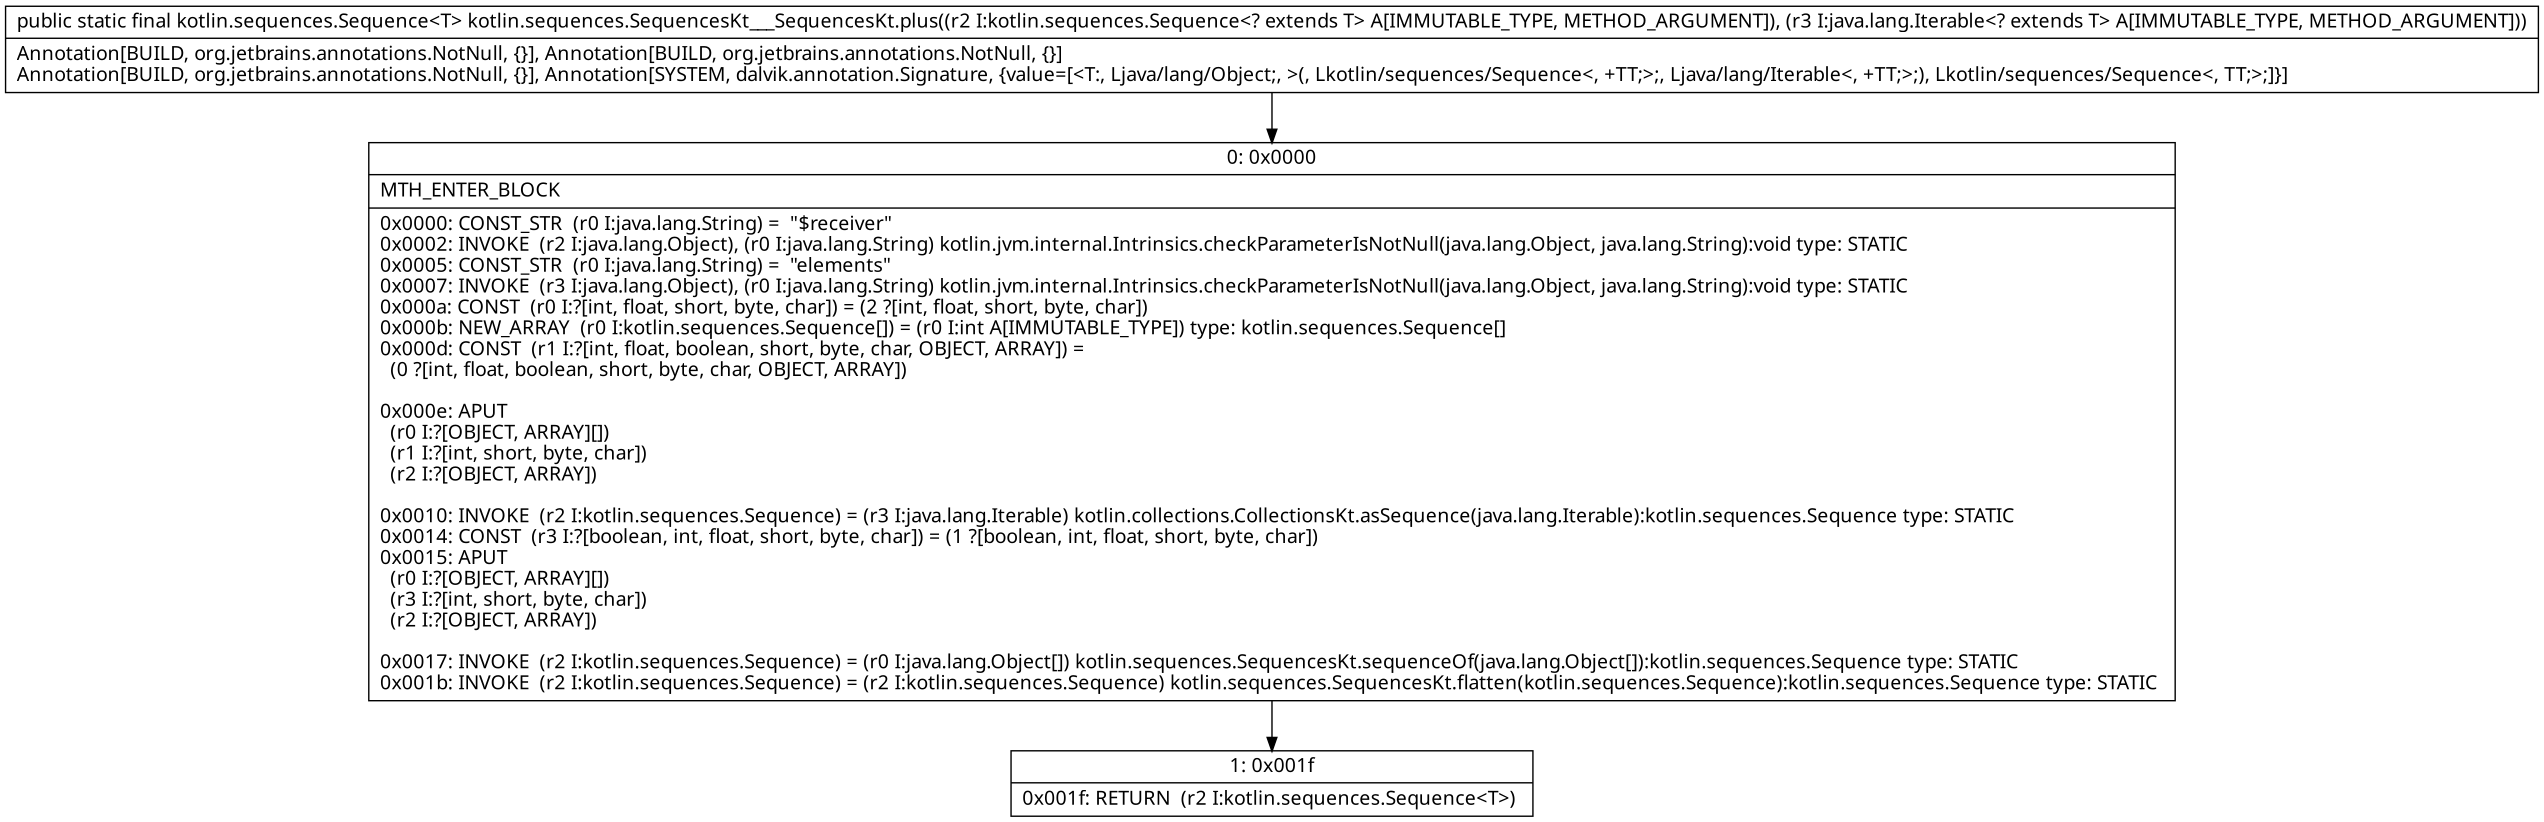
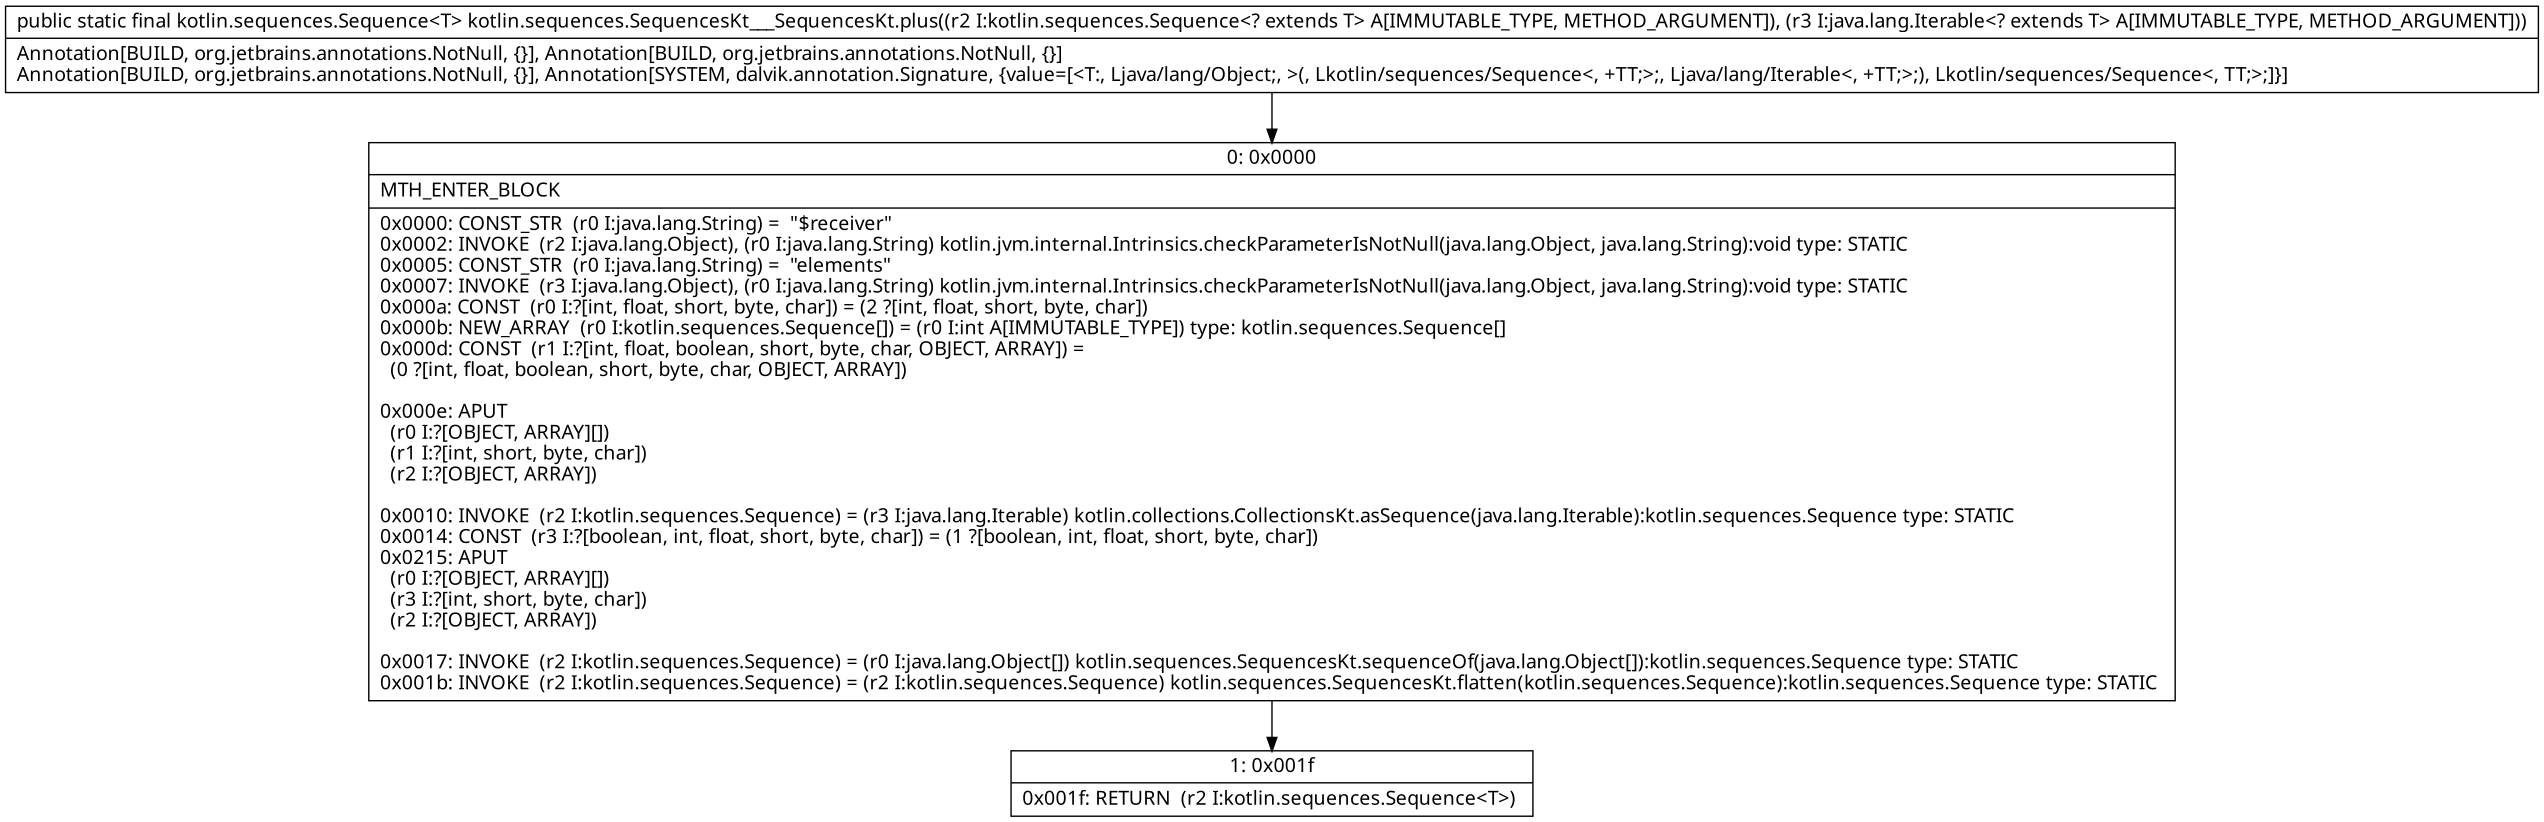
  digraph {
    fontname="Noto Sans"
    node [shape=record fontname="Noto Sans"]
    edge [fontname="Noto Sans"]
-   n1 [label="{0\:\ 0x0000|MTH_ENTER_BLOCK\l|0x0000: CONST_STR  (r0 I:java.lang.String) =  \"$receiver\" \l0x0002: INVOKE  (r2 I:java.lang.Object), (r0 I:java.lang.String) kotlin.jvm.internal.Intrinsics.checkParameterIsNotNull(java.lang.Object, java.lang.String):void type: STATIC \l0x0005: CONST_STR  (r0 I:java.lang.String) =  \"elements\" \l0x0007: INVOKE  (r3 I:java.lang.Object), (r0 I:java.lang.String) kotlin.jvm.internal.Intrinsics.checkParameterIsNotNull(java.lang.Object, java.lang.String):void type: STATIC \l0x000a: CONST  (r0 I:?[int, float, short, byte, char]) = (2 ?[int, float, short, byte, char]) \l0x000b: NEW_ARRAY  (r0 I:kotlin.sequences.Sequence[]) = (r0 I:int A[IMMUTABLE_TYPE]) type: kotlin.sequences.Sequence[] \l0x000d: CONST  (r1 I:?[int, float, boolean, short, byte, char, OBJECT, ARRAY]) = \l  (0 ?[int, float, boolean, short, byte, char, OBJECT, ARRAY])\l \l0x000e: APUT  \l  (r0 I:?[OBJECT, ARRAY][])\l  (r1 I:?[int, short, byte, char])\l  (r2 I:?[OBJECT, ARRAY])\l \l0x0010: INVOKE  (r2 I:kotlin.sequences.Sequence) = (r3 I:java.lang.Iterable) kotlin.collections.CollectionsKt.asSequence(java.lang.Iterable):kotlin.sequences.Sequence type: STATIC \l0x0014: CONST  (r3 I:?[boolean, int, float, short, byte, char]) = (1 ?[boolean, int, float, short, byte, char]) \l0x0015: APUT  \l  (r0 I:?[OBJECT, ARRAY][])\l  (r3 I:?[int, short, byte, char])\l  (r2 I:?[OBJECT, ARRAY])\l \l0x0017: INVOKE  (r2 I:kotlin.sequences.Sequence) = (r0 I:java.lang.Object[]) kotlin.sequences.SequencesKt.sequenceOf(java.lang.Object[]):kotlin.sequences.Sequence type: STATIC \l0x001b: INVOKE  (r2 I:kotlin.sequences.Sequence) = (r2 I:kotlin.sequences.Sequence) kotlin.sequences.SequencesKt.flatten(kotlin.sequences.Sequence):kotlin.sequences.Sequence type: STATIC \l}"]
+   n1 [label="{0\:\ 0x0000|MTH_ENTER_BLOCK\l|0x0000: CONST_STR  (r0 I:java.lang.String) =  \"$receiver\" \l0x0002: INVOKE  (r2 I:java.lang.Object), (r0 I:java.lang.String) kotlin.jvm.internal.Intrinsics.checkParameterIsNotNull(java.lang.Object, java.lang.String):void type: STATIC \l0x0005: CONST_STR  (r0 I:java.lang.String) =  \"elements\" \l0x0007: INVOKE  (r3 I:java.lang.Object), (r0 I:java.lang.String) kotlin.jvm.internal.Intrinsics.checkParameterIsNotNull(java.lang.Object, java.lang.String):void type: STATIC \l0x000a: CONST  (r0 I:?[int, float, short, byte, char]) = (2 ?[int, float, short, byte, char]) \l0x000b: NEW_ARRAY  (r0 I:kotlin.sequences.Sequence[]) = (r0 I:int A[IMMUTABLE_TYPE]) type: kotlin.sequences.Sequence[] \l0x000d: CONST  (r1 I:?[int, float, boolean, short, byte, char, OBJECT, ARRAY]) = \l  (0 ?[int, float, boolean, short, byte, char, OBJECT, ARRAY])\l \l0x000e: APUT  \l  (r0 I:?[OBJECT, ARRAY][])\l  (r1 I:?[int, short, byte, char])\l  (r2 I:?[OBJECT, ARRAY])\l \l0x0010: INVOKE  (r2 I:kotlin.sequences.Sequence) = (r3 I:java.lang.Iterable) kotlin.collections.CollectionsKt.asSequence(java.lang.Iterable):kotlin.sequences.Sequence type: STATIC \l0x0014: CONST  (r3 I:?[boolean, int, float, short, byte, char]) = (1 ?[boolean, int, float, short, byte, char]) \l0x0215: APUT  \l  (r0 I:?[OBJECT, ARRAY][])\l  (r3 I:?[int, short, byte, char])\l  (r2 I:?[OBJECT, ARRAY])\l \l0x0017: INVOKE  (r2 I:kotlin.sequences.Sequence) = (r0 I:java.lang.Object[]) kotlin.sequences.SequencesKt.sequenceOf(java.lang.Object[]):kotlin.sequences.Sequence type: STATIC \l0x001b: INVOKE  (r2 I:kotlin.sequences.Sequence) = (r2 I:kotlin.sequences.Sequence) kotlin.sequences.SequencesKt.flatten(kotlin.sequences.Sequence):kotlin.sequences.Sequence type: STATIC \l}"]
    n2 [label="{1\:\ 0x001f|0x001f: RETURN  (r2 I:kotlin.sequences.Sequence\<T\>) \l}"]
    n3 [label="{public static final kotlin.sequences.Sequence\<T\> kotlin.sequences.SequencesKt___SequencesKt.plus((r2 I:kotlin.sequences.Sequence\<? extends T\> A[IMMUTABLE_TYPE, METHOD_ARGUMENT]), (r3 I:java.lang.Iterable\<? extends T\> A[IMMUTABLE_TYPE, METHOD_ARGUMENT]))  | Annotation[BUILD, org.jetbrains.annotations.NotNull, \{\}], Annotation[BUILD, org.jetbrains.annotations.NotNull, \{\}]\lAnnotation[BUILD, org.jetbrains.annotations.NotNull, \{\}], Annotation[SYSTEM, dalvik.annotation.Signature, \{value=[\<T:, Ljava\/lang\/Object;, \>(, Lkotlin\/sequences\/Sequence\<, +TT;\>;, Ljava\/lang\/Iterable\<, +TT;\>;), Lkotlin\/sequences\/Sequence\<, TT;\>;]\}]\l}"]
    n1 -> n2
    n3 -> n1
  }
